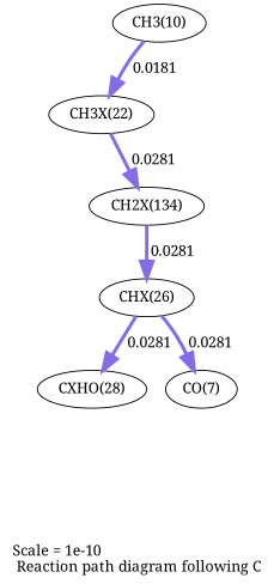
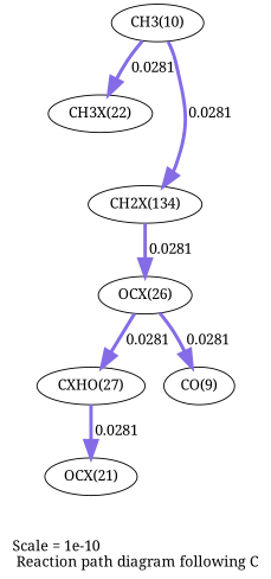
  digraph {
    fontname="Noto Serif"
    label="Scale = 1e-10\l Reaction path diagram following C"
    node [fontname="Noto Serif"]
    edge [arrowsize=1.65 color="0.7, 0.528, 0.9" fontname="Noto Serif" penwidth=3.3]
    n1 [label="CH3(10)"]
    n2 [label="CH3X(22)"]
    n3 [label="CH2X(134)"]
-   n4 [label="CHX(26)"]
-   n5 [label="CXHO(28)"]
-   n6 [label="CO(7)"]
-   n1 -> n2 [label=" 0.0181"]
-   n2 -> n3 [label=" 0.0281"]
+   n4 [label="OCX(26)"]
+   n5 [label="CXHO(27)"]
+   n6 [label="CO(9)"]
+   n7 [label="OCX(21)"]
+   n1 -> n2 [label=" 0.0281"]
+   n1 -> n3 [label=" 0.0281"]
    n3 -> n4 [label=" 0.0281"]
    n4 -> n5 [label=" 0.0281"]
    n4 -> n6 [label=" 0.0281"]
+   n5 -> n7 [label=" 0.0281"]
  }
